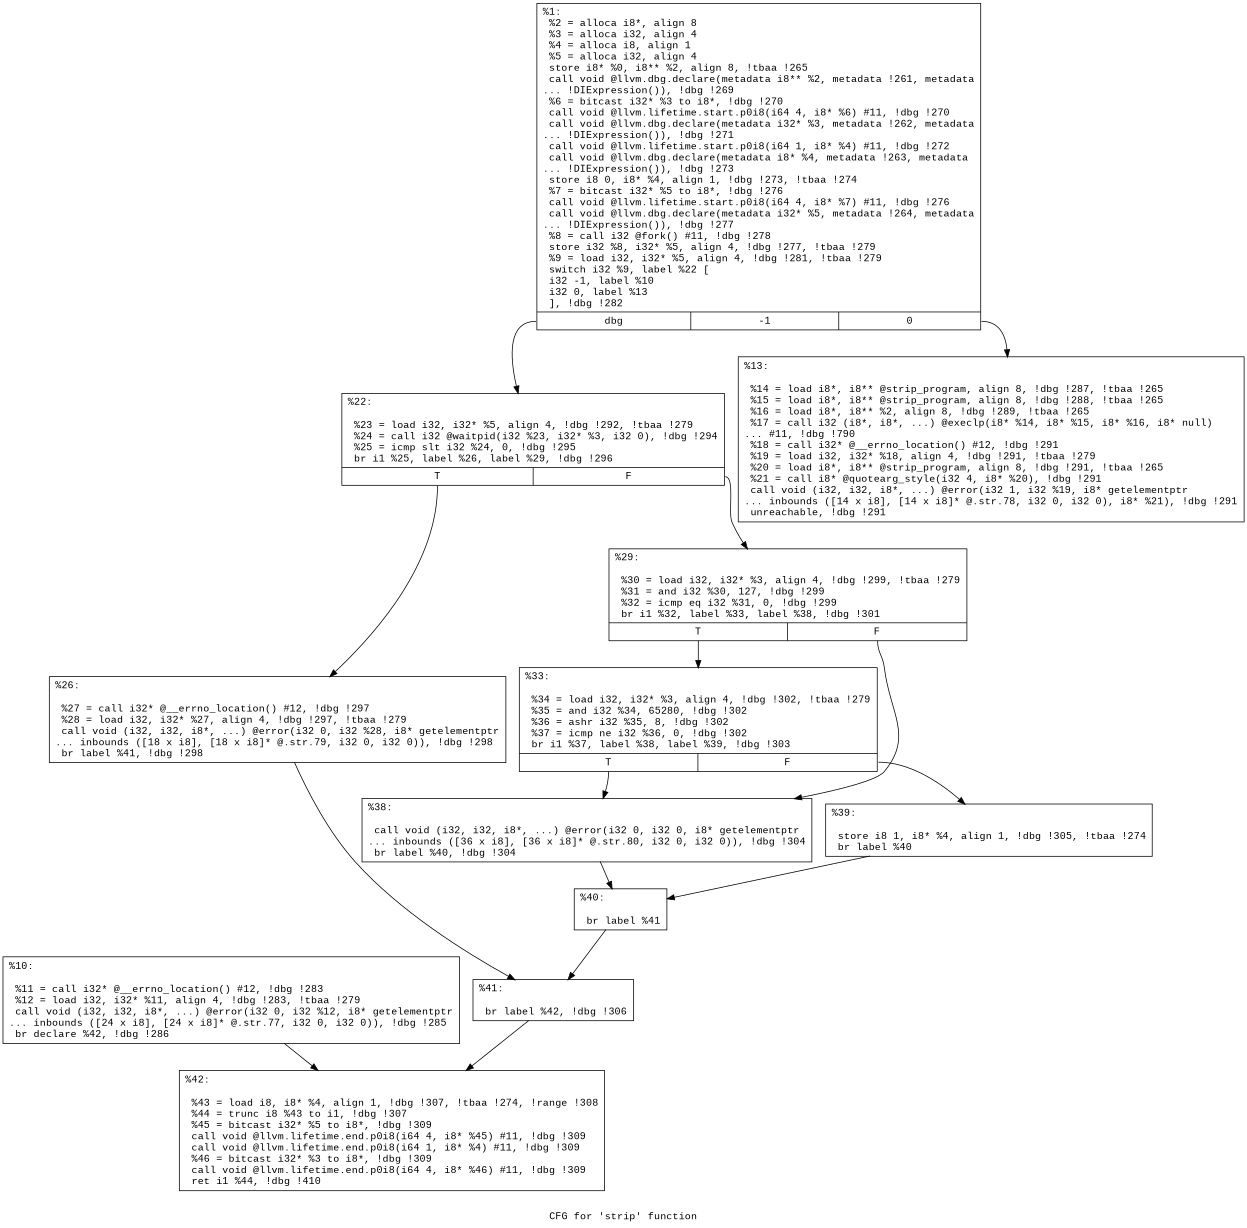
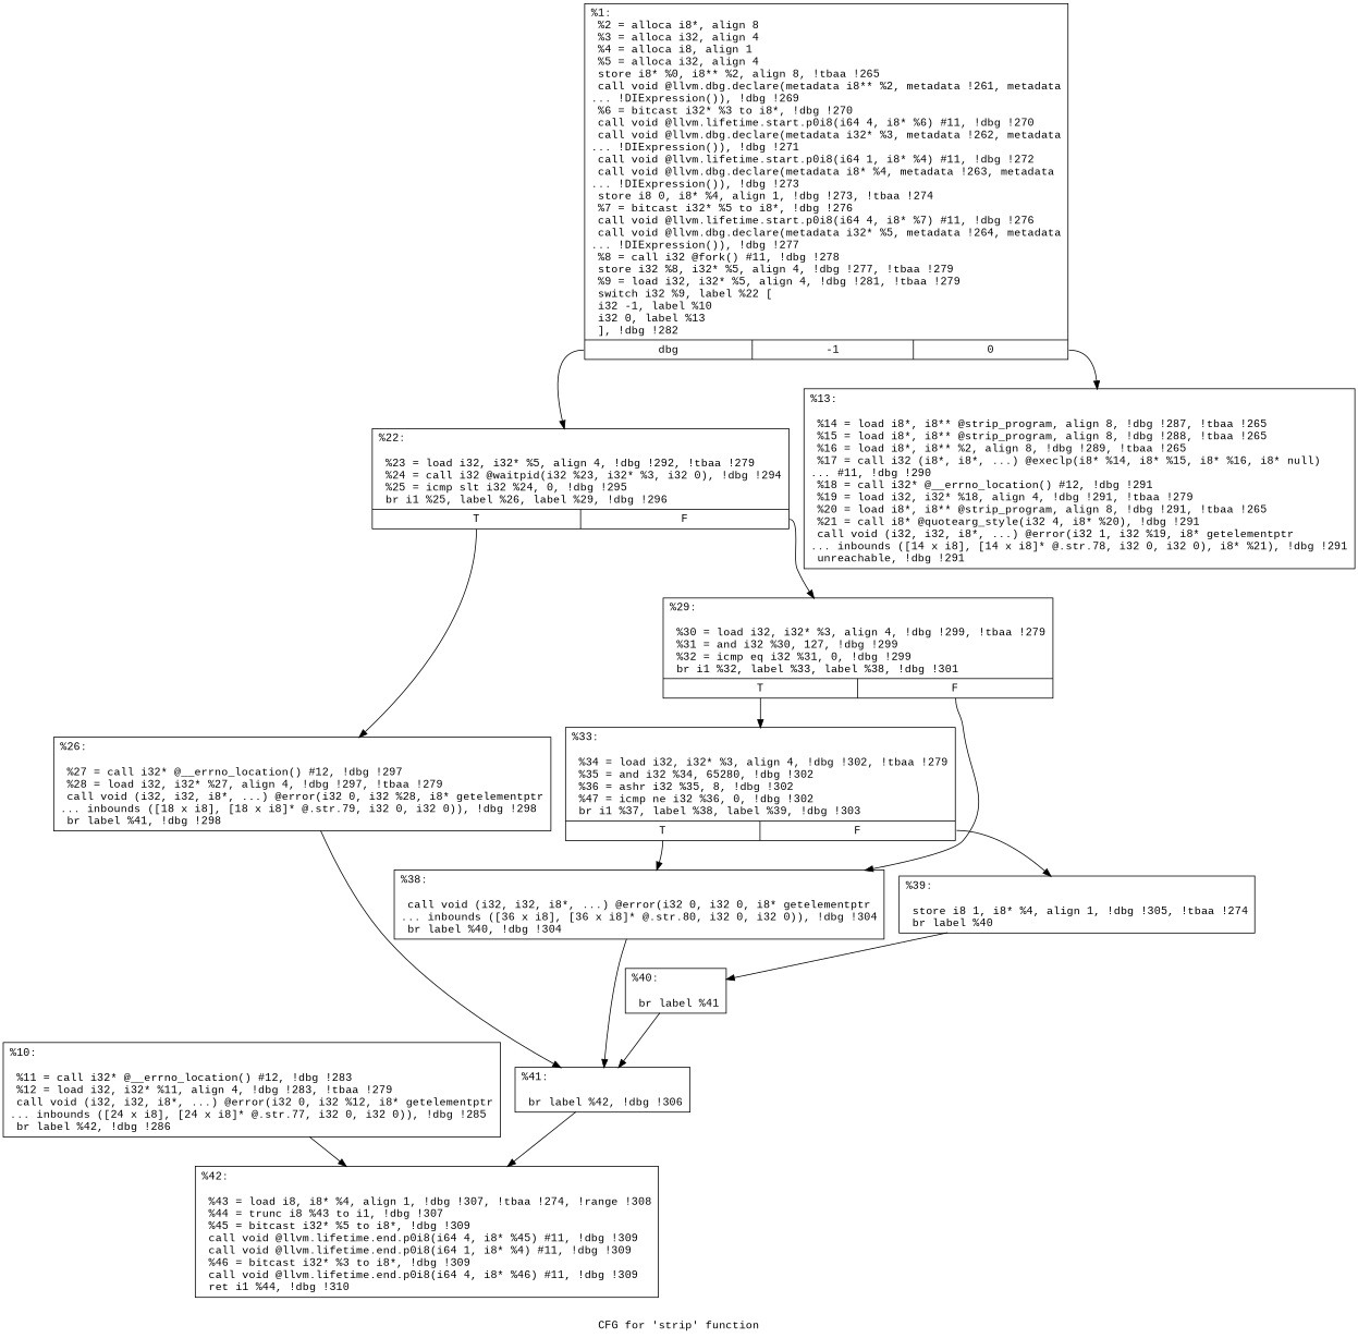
  digraph {
    fontname="Liberation Mono"
    label="CFG for 'strip' function"
    node [fontname="Liberation Mono" shape=record]
    edge [fontname="Liberation Mono"]
    n1 [label="{%1:\l  %2 = alloca i8*, align 8\l  %3 = alloca i32, align 4\l  %4 = alloca i8, align 1\l  %5 = alloca i32, align 4\l  store i8* %0, i8** %2, align 8, !tbaa !265\l  call void @llvm.dbg.declare(metadata i8** %2, metadata !261, metadata\l... !DIExpression()), !dbg !269\l  %6 = bitcast i32* %3 to i8*, !dbg !270\l  call void @llvm.lifetime.start.p0i8(i64 4, i8* %6) #11, !dbg !270\l  call void @llvm.dbg.declare(metadata i32* %3, metadata !262, metadata\l... !DIExpression()), !dbg !271\l  call void @llvm.lifetime.start.p0i8(i64 1, i8* %4) #11, !dbg !272\l  call void @llvm.dbg.declare(metadata i8* %4, metadata !263, metadata\l... !DIExpression()), !dbg !273\l  store i8 0, i8* %4, align 1, !dbg !273, !tbaa !274\l  %7 = bitcast i32* %5 to i8*, !dbg !276\l  call void @llvm.lifetime.start.p0i8(i64 4, i8* %7) #11, !dbg !276\l  call void @llvm.dbg.declare(metadata i32* %5, metadata !264, metadata\l... !DIExpression()), !dbg !277\l  %8 = call i32 @fork() #11, !dbg !278\l  store i32 %8, i32* %5, align 4, !dbg !277, !tbaa !279\l  %9 = load i32, i32* %5, align 4, !dbg !281, !tbaa !279\l  switch i32 %9, label %22 [\l    i32 -1, label %10\l    i32 0, label %13\l  ], !dbg !282\l|{<s0>dbg|<s1>-1|<s2>0}}"]
    n2 [label="{%22:\l\l  %23 = load i32, i32* %5, align 4, !dbg !292, !tbaa !279\l  %24 = call i32 @waitpid(i32 %23, i32* %3, i32 0), !dbg !294\l  %25 = icmp slt i32 %24, 0, !dbg !295\l  br i1 %25, label %26, label %29, !dbg !296\l|{<s0>T|<s1>F}}"]
-   n3 [label="{%13:\l\l  %14 = load i8*, i8** @strip_program, align 8, !dbg !287, !tbaa !265\l  %15 = load i8*, i8** @strip_program, align 8, !dbg !288, !tbaa !265\l  %16 = load i8*, i8** %2, align 8, !dbg !289, !tbaa !265\l  %17 = call i32 (i8*, i8*, ...) @execlp(i8* %14, i8* %15, i8* %16, i8* null)\l... #11, !dbg !790\l  %18 = call i32* @__errno_location() #12, !dbg !291\l  %19 = load i32, i32* %18, align 4, !dbg !291, !tbaa !279\l  %20 = load i8*, i8** @strip_program, align 8, !dbg !291, !tbaa !265\l  %21 = call i8* @quotearg_style(i32 4, i8* %20), !dbg !291\l  call void (i32, i32, i8*, ...) @error(i32 1, i32 %19, i8* getelementptr\l... inbounds ([14 x i8], [14 x i8]* @.str.78, i32 0, i32 0), i8* %21), !dbg !291\l  unreachable, !dbg !291\l}"]
+   n3 [label="{%13:\l\l  %14 = load i8*, i8** @strip_program, align 8, !dbg !287, !tbaa !265\l  %15 = load i8*, i8** @strip_program, align 8, !dbg !288, !tbaa !265\l  %16 = load i8*, i8** %2, align 8, !dbg !289, !tbaa !265\l  %17 = call i32 (i8*, i8*, ...) @execlp(i8* %14, i8* %15, i8* %16, i8* null)\l... #11, !dbg !290\l  %18 = call i32* @__errno_location() #12, !dbg !291\l  %19 = load i32, i32* %18, align 4, !dbg !291, !tbaa !279\l  %20 = load i8*, i8** @strip_program, align 8, !dbg !291, !tbaa !265\l  %21 = call i8* @quotearg_style(i32 4, i8* %20), !dbg !291\l  call void (i32, i32, i8*, ...) @error(i32 1, i32 %19, i8* getelementptr\l... inbounds ([14 x i8], [14 x i8]* @.str.78, i32 0, i32 0), i8* %21), !dbg !291\l  unreachable, !dbg !291\l}"]
    n4 [label="{%26:\l\l  %27 = call i32* @__errno_location() #12, !dbg !297\l  %28 = load i32, i32* %27, align 4, !dbg !297, !tbaa !279\l  call void (i32, i32, i8*, ...) @error(i32 0, i32 %28, i8* getelementptr\l... inbounds ([18 x i8], [18 x i8]* @.str.79, i32 0, i32 0)), !dbg !298\l  br label %41, !dbg !298\l}"]
    n5 [label="{%29:\l\l  %30 = load i32, i32* %3, align 4, !dbg !299, !tbaa !279\l  %31 = and i32 %30, 127, !dbg !299\l  %32 = icmp eq i32 %31, 0, !dbg !299\l  br i1 %32, label %33, label %38, !dbg !301\l|{<s0>T|<s1>F}}"]
-   n6 [label="{%10:\l\l  %11 = call i32* @__errno_location() #12, !dbg !283\l  %12 = load i32, i32* %11, align 4, !dbg !283, !tbaa !279\l  call void (i32, i32, i8*, ...) @error(i32 0, i32 %12, i8* getelementptr\l... inbounds ([24 x i8], [24 x i8]* @.str.77, i32 0, i32 0)), !dbg !285\l  br declare %42, !dbg !286\l}"]
-   n7 [label="{%42:\l\l  %43 = load i8, i8* %4, align 1, !dbg !307, !tbaa !274, !range !308\l  %44 = trunc i8 %43 to i1, !dbg !307\l  %45 = bitcast i32* %5 to i8*, !dbg !309\l  call void @llvm.lifetime.end.p0i8(i64 4, i8* %45) #11, !dbg !309\l  call void @llvm.lifetime.end.p0i8(i64 1, i8* %4) #11, !dbg !309\l  %46 = bitcast i32* %3 to i8*, !dbg !309\l  call void @llvm.lifetime.end.p0i8(i64 4, i8* %46) #11, !dbg !309\l  ret i1 %44, !dbg !410\l}"]
+   n6 [label="{%10:\l\l  %11 = call i32* @__errno_location() #12, !dbg !283\l  %12 = load i32, i32* %11, align 4, !dbg !283, !tbaa !279\l  call void (i32, i32, i8*, ...) @error(i32 0, i32 %12, i8* getelementptr\l... inbounds ([24 x i8], [24 x i8]* @.str.77, i32 0, i32 0)), !dbg !285\l  br label %42, !dbg !286\l}"]
+   n7 [label="{%42:\l\l  %43 = load i8, i8* %4, align 1, !dbg !307, !tbaa !274, !range !308\l  %44 = trunc i8 %43 to i1, !dbg !307\l  %45 = bitcast i32* %5 to i8*, !dbg !309\l  call void @llvm.lifetime.end.p0i8(i64 4, i8* %45) #11, !dbg !309\l  call void @llvm.lifetime.end.p0i8(i64 1, i8* %4) #11, !dbg !309\l  %46 = bitcast i32* %3 to i8*, !dbg !309\l  call void @llvm.lifetime.end.p0i8(i64 4, i8* %46) #11, !dbg !309\l  ret i1 %44, !dbg !310\l}"]
    n8 [label="{%41:\l\l  br label %42, !dbg !306\l}"]
-   n9 [label="{%33:\l\l  %34 = load i32, i32* %3, align 4, !dbg !302, !tbaa !279\l  %35 = and i32 %34, 65280, !dbg !302\l  %36 = ashr i32 %35, 8, !dbg !302\l  %37 = icmp ne i32 %36, 0, !dbg !302\l  br i1 %37, label %38, label %39, !dbg !303\l|{<s0>T|<s1>F}}"]
+   n9 [label="{%33:\l\l  %34 = load i32, i32* %3, align 4, !dbg !302, !tbaa !279\l  %35 = and i32 %34, 65280, !dbg !302\l  %36 = ashr i32 %35, 8, !dbg !302\l  %47 = icmp ne i32 %36, 0, !dbg !302\l  br i1 %37, label %38, label %39, !dbg !303\l|{<s0>T|<s1>F}}"]
    n10 [label="{%38:\l\l  call void (i32, i32, i8*, ...) @error(i32 0, i32 0, i8* getelementptr\l... inbounds ([36 x i8], [36 x i8]* @.str.80, i32 0, i32 0)), !dbg !304\l  br label %40, !dbg !304\l}"]
    n11 [label="{%39:\l\l  store i8 1, i8* %4, align 1, !dbg !305, !tbaa !274\l  br label %40\l}"]
    n12 [label="{%40:\l\l  br label %41\l}"]
    n1 -> n2 [tailport=s0]
    n1 -> n3 [tailport=s2]
    n2 -> n4 [tailport=s0]
    n2 -> n5 [tailport=s1]
    n4 -> n8
    n5 -> n9 [tailport=s0]
    n5 -> n10 [tailport=s1]
    n6 -> n7
    n8 -> n7
    n9 -> n10 [tailport=s0]
    n9 -> n11 [tailport=s1]
-   n10 -> n12
+   n10 -> n8
    n11 -> n12
    n12 -> n8
  }
